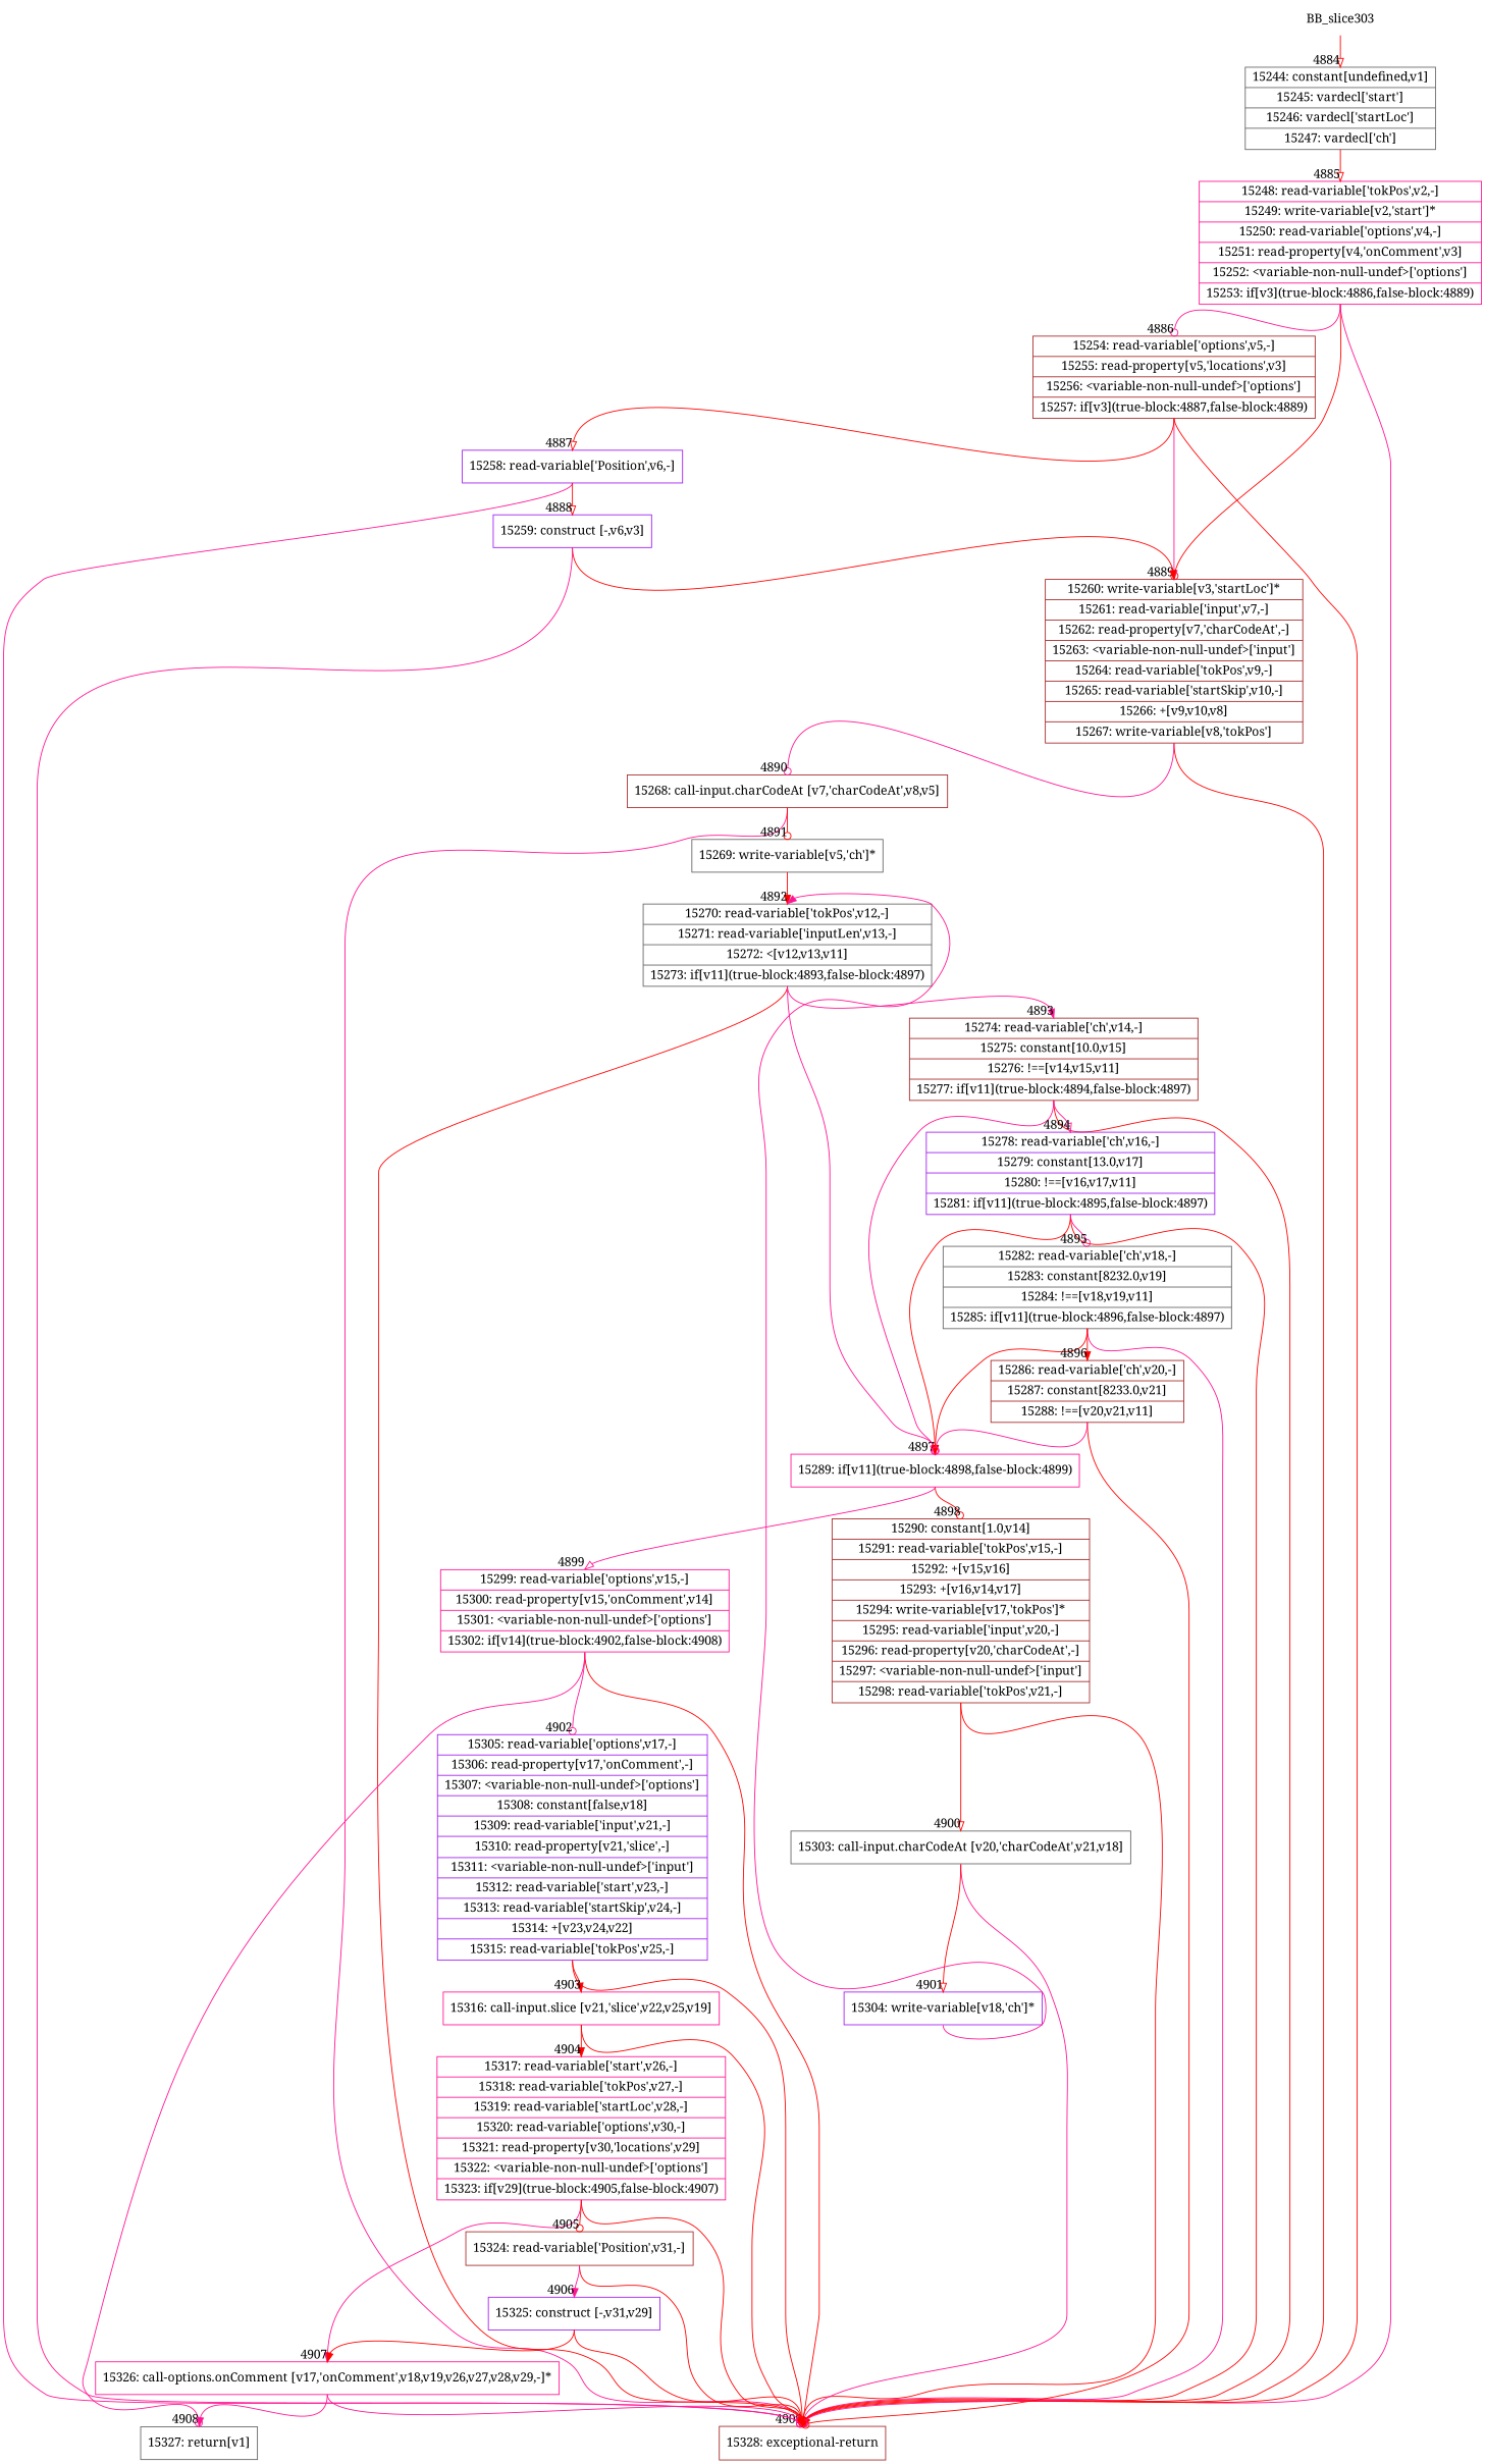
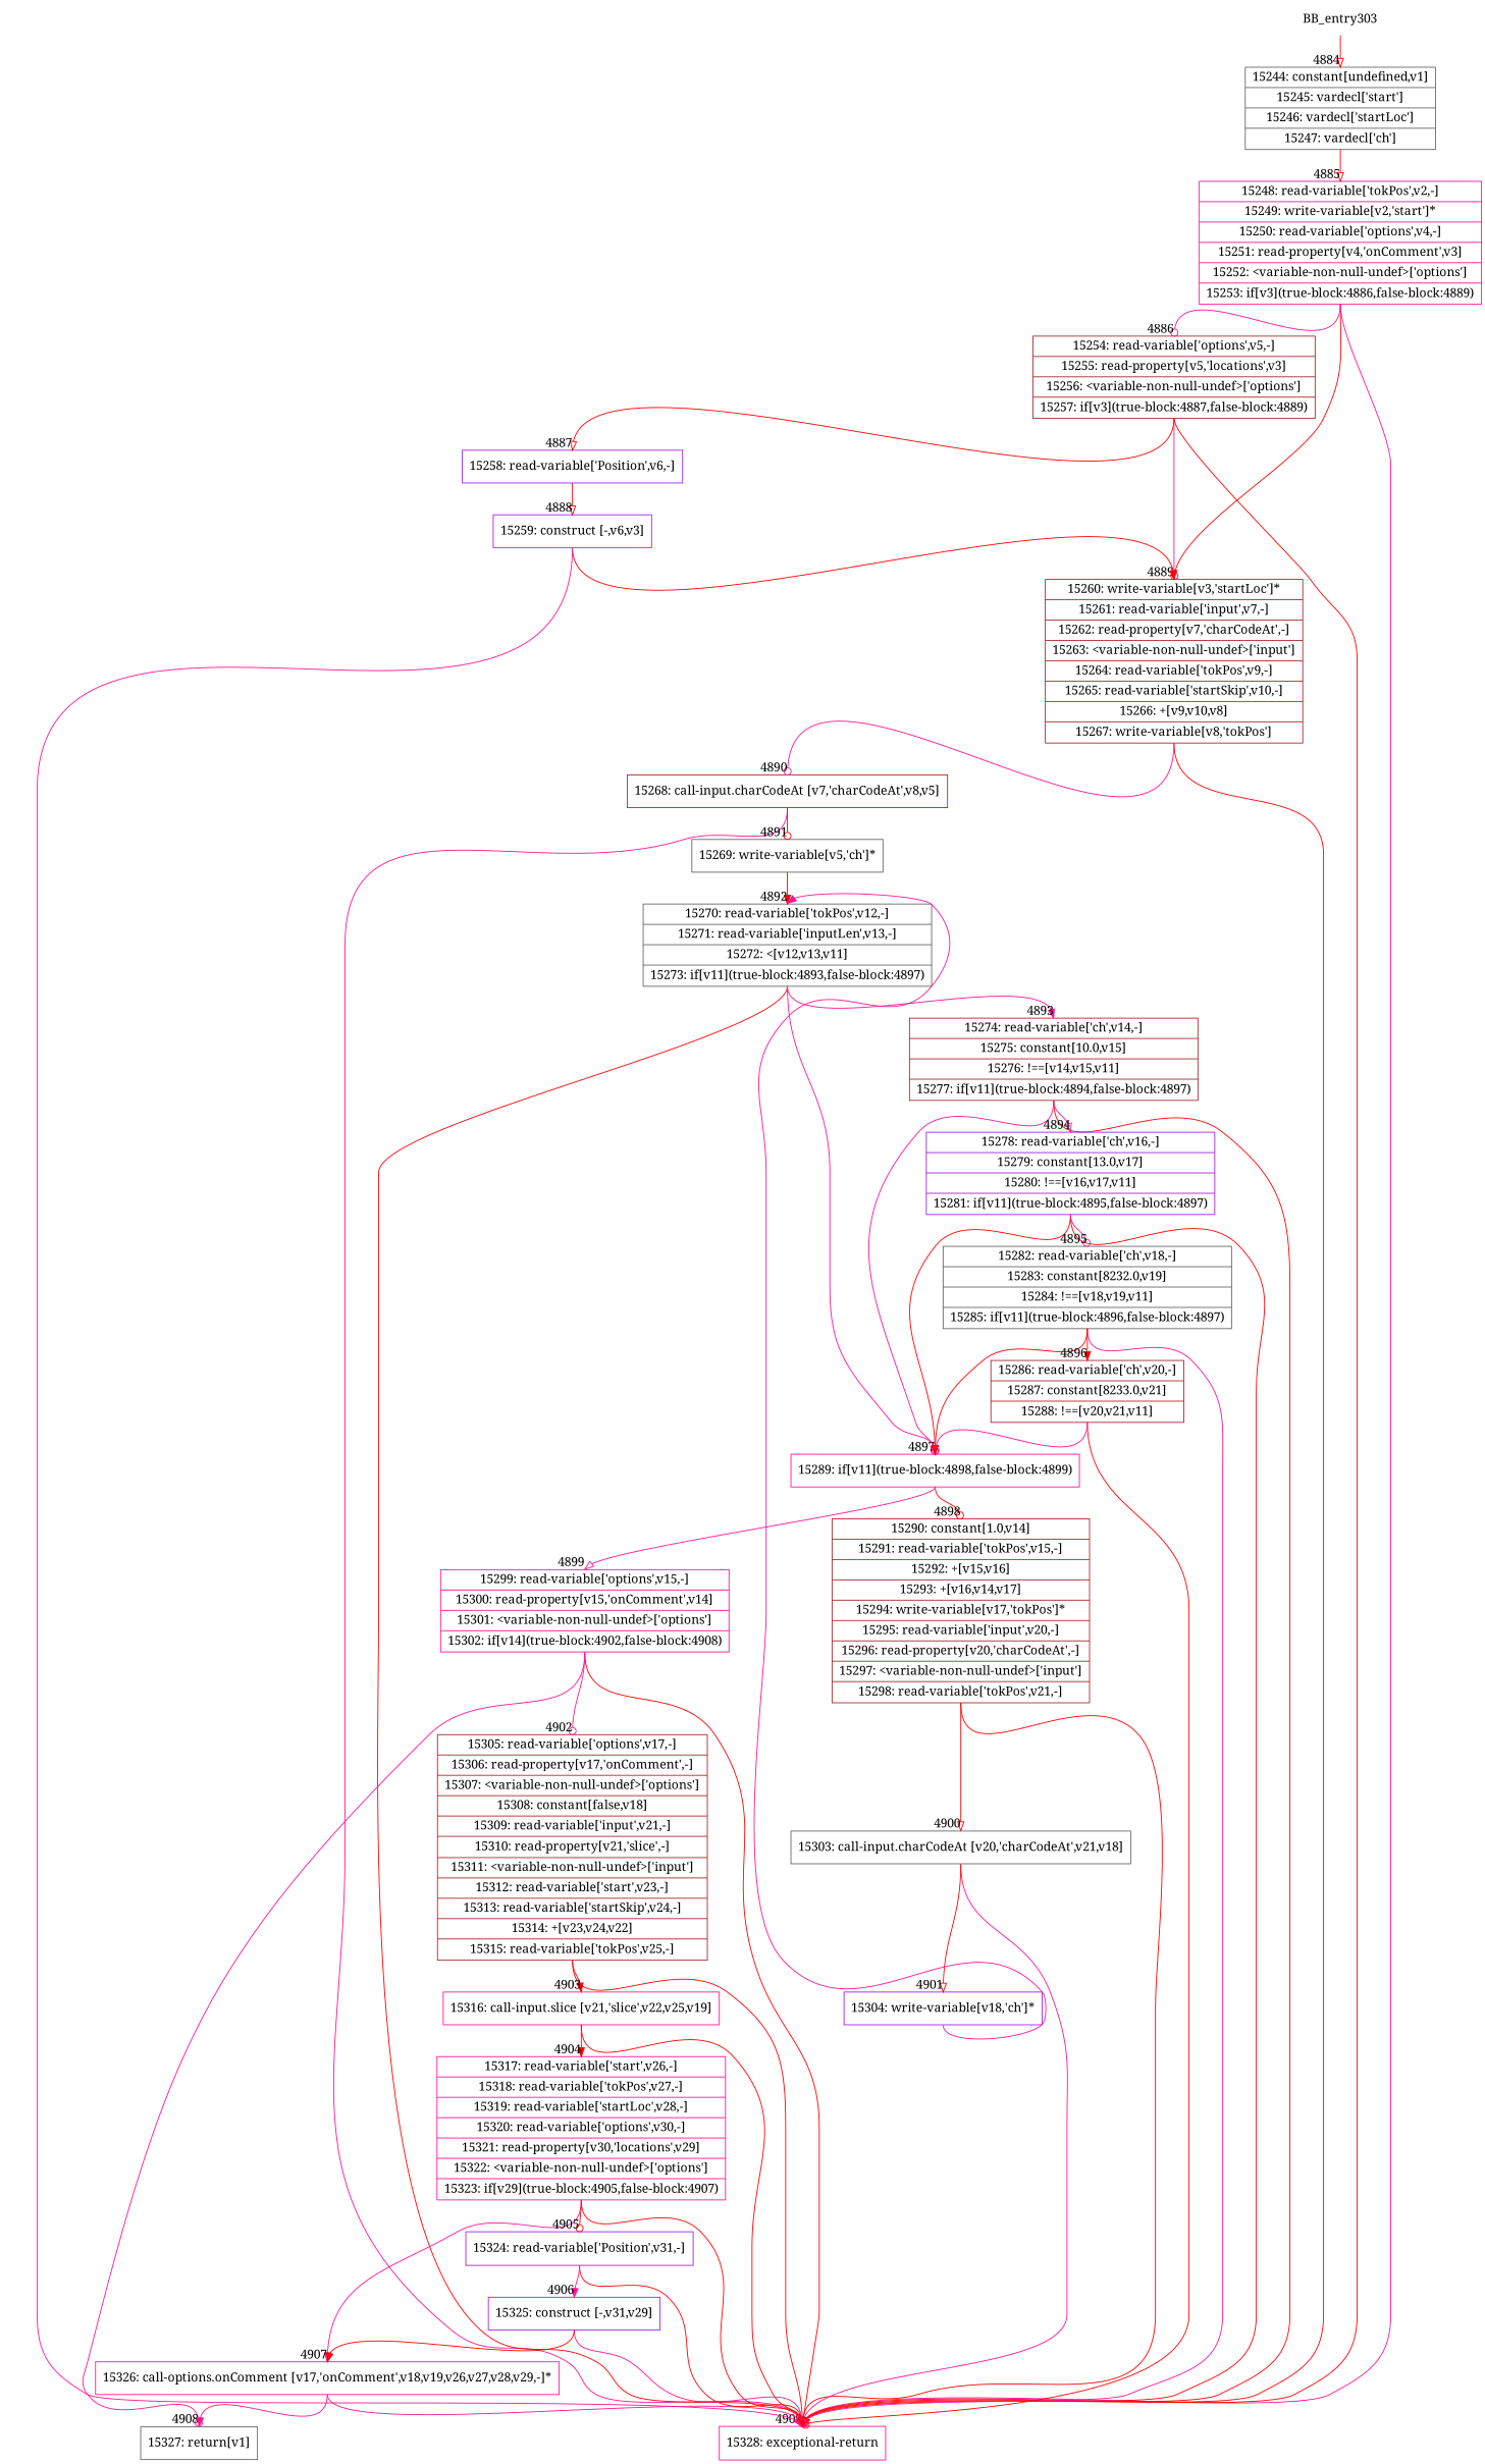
  digraph {
    fontname="Noto Serif"
    rankdir=TD
    node [color=deeppink fontname="Noto Serif" shape=record]
    edge [arrowhead=odot color=red fontname="Noto Serif" headport=n tailport=s]
-   BB_entry303 [shape=none label=BB_slice303]
+   BB_entry303 [shape=none]
    n2 [color=gray40 label="{15244: constant[undefined,v1]|15245: vardecl['start']|15246: vardecl['startLoc']|15247: vardecl['ch']}"]
    n3 [label="{15248: read-variable['tokPos',v2,-]|15249: write-variable[v2,'start']*|15250: read-variable['options',v4,-]|15251: read-property[v4,'onComment',v3]|15252: \<variable-non-null-undef\>['options']|15253: if[v3](true-block:4886,false-block:4889)}"]
    n4 [color=brown label="{15260: write-variable[v3,'startLoc']*|15261: read-variable['input',v7,-]|15262: read-property[v7,'charCodeAt',-]|15263: \<variable-non-null-undef\>['input']|15264: read-variable['tokPos',v9,-]|15265: read-variable['startSkip',v10,-]|15266: +[v9,v10,v8]|15267: write-variable[v8,'tokPos']}"]
    n5 [color=brown label="{15254: read-variable['options',v5,-]|15255: read-property[v5,'locations',v3]|15256: \<variable-non-null-undef\>['options']|15257: if[v3](true-block:4887,false-block:4889)}"]
-   n6 [color=brown label="{15328: exceptional-return}"]
+   n6 [label="{15328: exceptional-return}"]
    n7 [color=brown label="{15268: call-input.charCodeAt [v7,'charCodeAt',v8,v5]}"]
    n8 [color=purple label="{15258: read-variable['Position',v6,-]}"]
    n9 [color=gray40 label="{15269: write-variable[v5,'ch']*}"]
    n10 [color=purple label="{15259: construct [-,v6,v3]}"]
    n11 [color=gray40 label="{15270: read-variable['tokPos',v12,-]|15271: read-variable['inputLen',v13,-]|15272: \<[v12,v13,v11]|15273: if[v11](true-block:4893,false-block:4897)}"]
    n12 [label="{15289: if[v11](true-block:4898,false-block:4899)}"]
    n13 [color=brown label="{15274: read-variable['ch',v14,-]|15275: constant[10.0,v15]|15276: !==[v14,v15,v11]|15277: if[v11](true-block:4894,false-block:4897)}"]
    n14 [color=brown label="{15290: constant[1.0,v14]|15291: read-variable['tokPos',v15,-]|15292: +[v15,v16]|15293: +[v16,v14,v17]|15294: write-variable[v17,'tokPos']*|15295: read-variable['input',v20,-]|15296: read-property[v20,'charCodeAt',-]|15297: \<variable-non-null-undef\>['input']|15298: read-variable['tokPos',v21,-]}"]
    n15 [label="{15299: read-variable['options',v15,-]|15300: read-property[v15,'onComment',v14]|15301: \<variable-non-null-undef\>['options']|15302: if[v14](true-block:4902,false-block:4908)}"]
    n16 [color=purple label="{15278: read-variable['ch',v16,-]|15279: constant[13.0,v17]|15280: !==[v16,v17,v11]|15281: if[v11](true-block:4895,false-block:4897)}"]
    n17 [color=gray40 label="{15303: call-input.charCodeAt [v20,'charCodeAt',v21,v18]}"]
-   n18 [color=purple label="{15305: read-variable['options',v17,-]|15306: read-property[v17,'onComment',-]|15307: \<variable-non-null-undef\>['options']|15308: constant[false,v18]|15309: read-variable['input',v21,-]|15310: read-property[v21,'slice',-]|15311: \<variable-non-null-undef\>['input']|15312: read-variable['start',v23,-]|15313: read-variable['startSkip',v24,-]|15314: +[v23,v24,v22]|15315: read-variable['tokPos',v25,-]}"]
+   n18 [color=brown label="{15305: read-variable['options',v17,-]|15306: read-property[v17,'onComment',-]|15307: \<variable-non-null-undef\>['options']|15308: constant[false,v18]|15309: read-variable['input',v21,-]|15310: read-property[v21,'slice',-]|15311: \<variable-non-null-undef\>['input']|15312: read-variable['start',v23,-]|15313: read-variable['startSkip',v24,-]|15314: +[v23,v24,v22]|15315: read-variable['tokPos',v25,-]}"]
    n19 [color=gray40 label="{15327: return[v1]}"]
    n20 [color=gray40 label="{15282: read-variable['ch',v18,-]|15283: constant[8232.0,v19]|15284: !==[v18,v19,v11]|15285: if[v11](true-block:4896,false-block:4897)}"]
    n21 [color=brown label="{15286: read-variable['ch',v20,-]|15287: constant[8233.0,v21]|15288: !==[v20,v21,v11]}"]
    n22 [color=purple label="{15304: write-variable[v18,'ch']*}"]
    n23 [label="{15316: call-input.slice [v21,'slice',v22,v25,v19]}"]
    n24 [label="{15317: read-variable['start',v26,-]|15318: read-variable['tokPos',v27,-]|15319: read-variable['startLoc',v28,-]|15320: read-variable['options',v30,-]|15321: read-property[v30,'locations',v29]|15322: \<variable-non-null-undef\>['options']|15323: if[v29](true-block:4905,false-block:4907)}"]
    n25 [label="{15326: call-options.onComment [v17,'onComment',v18,v19,v26,v27,v28,v29,-]*}"]
-   n26 [color=brown label="{15324: read-variable['Position',v31,-]}"]
+   n26 [color=purple label="{15324: read-variable['Position',v31,-]}"]
    n27 [color=purple label="{15325: construct [-,v31,v29]}"]
    BB_entry303 -> n2 [arrowhead=onormal headlabel="    4884"]
    n2 -> n3 [arrowhead=onormal headlabel="      4885"]
    n3 -> n4 [headlabel="      4889"]
    n3 -> n5 [color=deeppink headlabel="      4886"]
    n3 -> n6 [arrowhead=onormal color=deeppink headlabel="      4909"]
    n4 -> n6 [arrowhead=normal]
    n4 -> n7 [color=deeppink headlabel="      4890"]
    n5 -> n4 [arrowhead=onormal color=deeppink]
    n5 -> n6 [arrowhead=normal]
    n5 -> n8 [arrowhead=onormal headlabel="      4887"]
    n7 -> n6 [arrowhead=onormal color=deeppink]
    n7 -> n9 [headlabel="      4891"]
-   n8 -> n6 [color=deeppink]
    n8 -> n10 [arrowhead=onormal headlabel="      4888"]
    n9 -> n11 [arrowhead=normal headlabel="      4892"]
    n10 -> n4 [arrowhead=normal]
-   n10 -> n6 [color=deeppink]
+   n10 -> n6 [arrowhead=normal color=deeppink]
    n11 -> n6 [arrowhead=normal]
    n11 -> n12 [color=deeppink headlabel="      4897"]
    n11 -> n13 [arrowhead=normal color=deeppink headlabel="      4893"]
    n12 -> n14 [headlabel="      4898"]
    n12 -> n15 [arrowhead=onormal color=deeppink headlabel="      4899"]
    n13 -> n6
    n13 -> n12 [arrowhead=onormal color=deeppink]
    n13 -> n16 [arrowhead=onormal color=deeppink headlabel="      4894"]
    n14 -> n6
    n14 -> n17 [arrowhead=onormal headlabel="      4900"]
    n15 -> n6 [arrowhead=normal]
    n15 -> n18 [color=deeppink headlabel="      4902"]
    n15 -> n19 [color=deeppink headlabel="      4908"]
    n16 -> n6 [arrowhead=normal]
    n16 -> n12 [arrowhead=normal]
    n16 -> n20 [color=deeppink headlabel="      4895"]
    n17 -> n6 [color=deeppink]
    n17 -> n22 [arrowhead=onormal headlabel="      4901"]
    n18 -> n6 [arrowhead=normal]
    n18 -> n23 [arrowhead=normal headlabel="      4903"]
    n20 -> n6 [color=deeppink]
    n20 -> n12 [arrowhead=onormal]
    n20 -> n21 [arrowhead=normal headlabel="      4896"]
    n21 -> n6
    n21 -> n12 [color=deeppink]
    n22 -> n11 [arrowhead=normal color=deeppink]
    n23 -> n6 [arrowhead=onormal]
    n23 -> n24 [arrowhead=normal headlabel="      4904"]
    n24 -> n6 [arrowhead=onormal]
    n24 -> n25 [arrowhead=normal color=deeppink headlabel="      4907"]
    n24 -> n26 [headlabel="      4905"]
    n25 -> n6 [arrowhead=onormal color=deeppink]
    n25 -> n19 [arrowhead=normal color=deeppink]
    n26 -> n6 [arrowhead=normal]
    n26 -> n27 [arrowhead=normal color=deeppink headlabel="      4906"]
-   n27 -> n6
+   n27 -> n6 [color=deeppink]
    n27 -> n25 [arrowhead=normal]
  }
